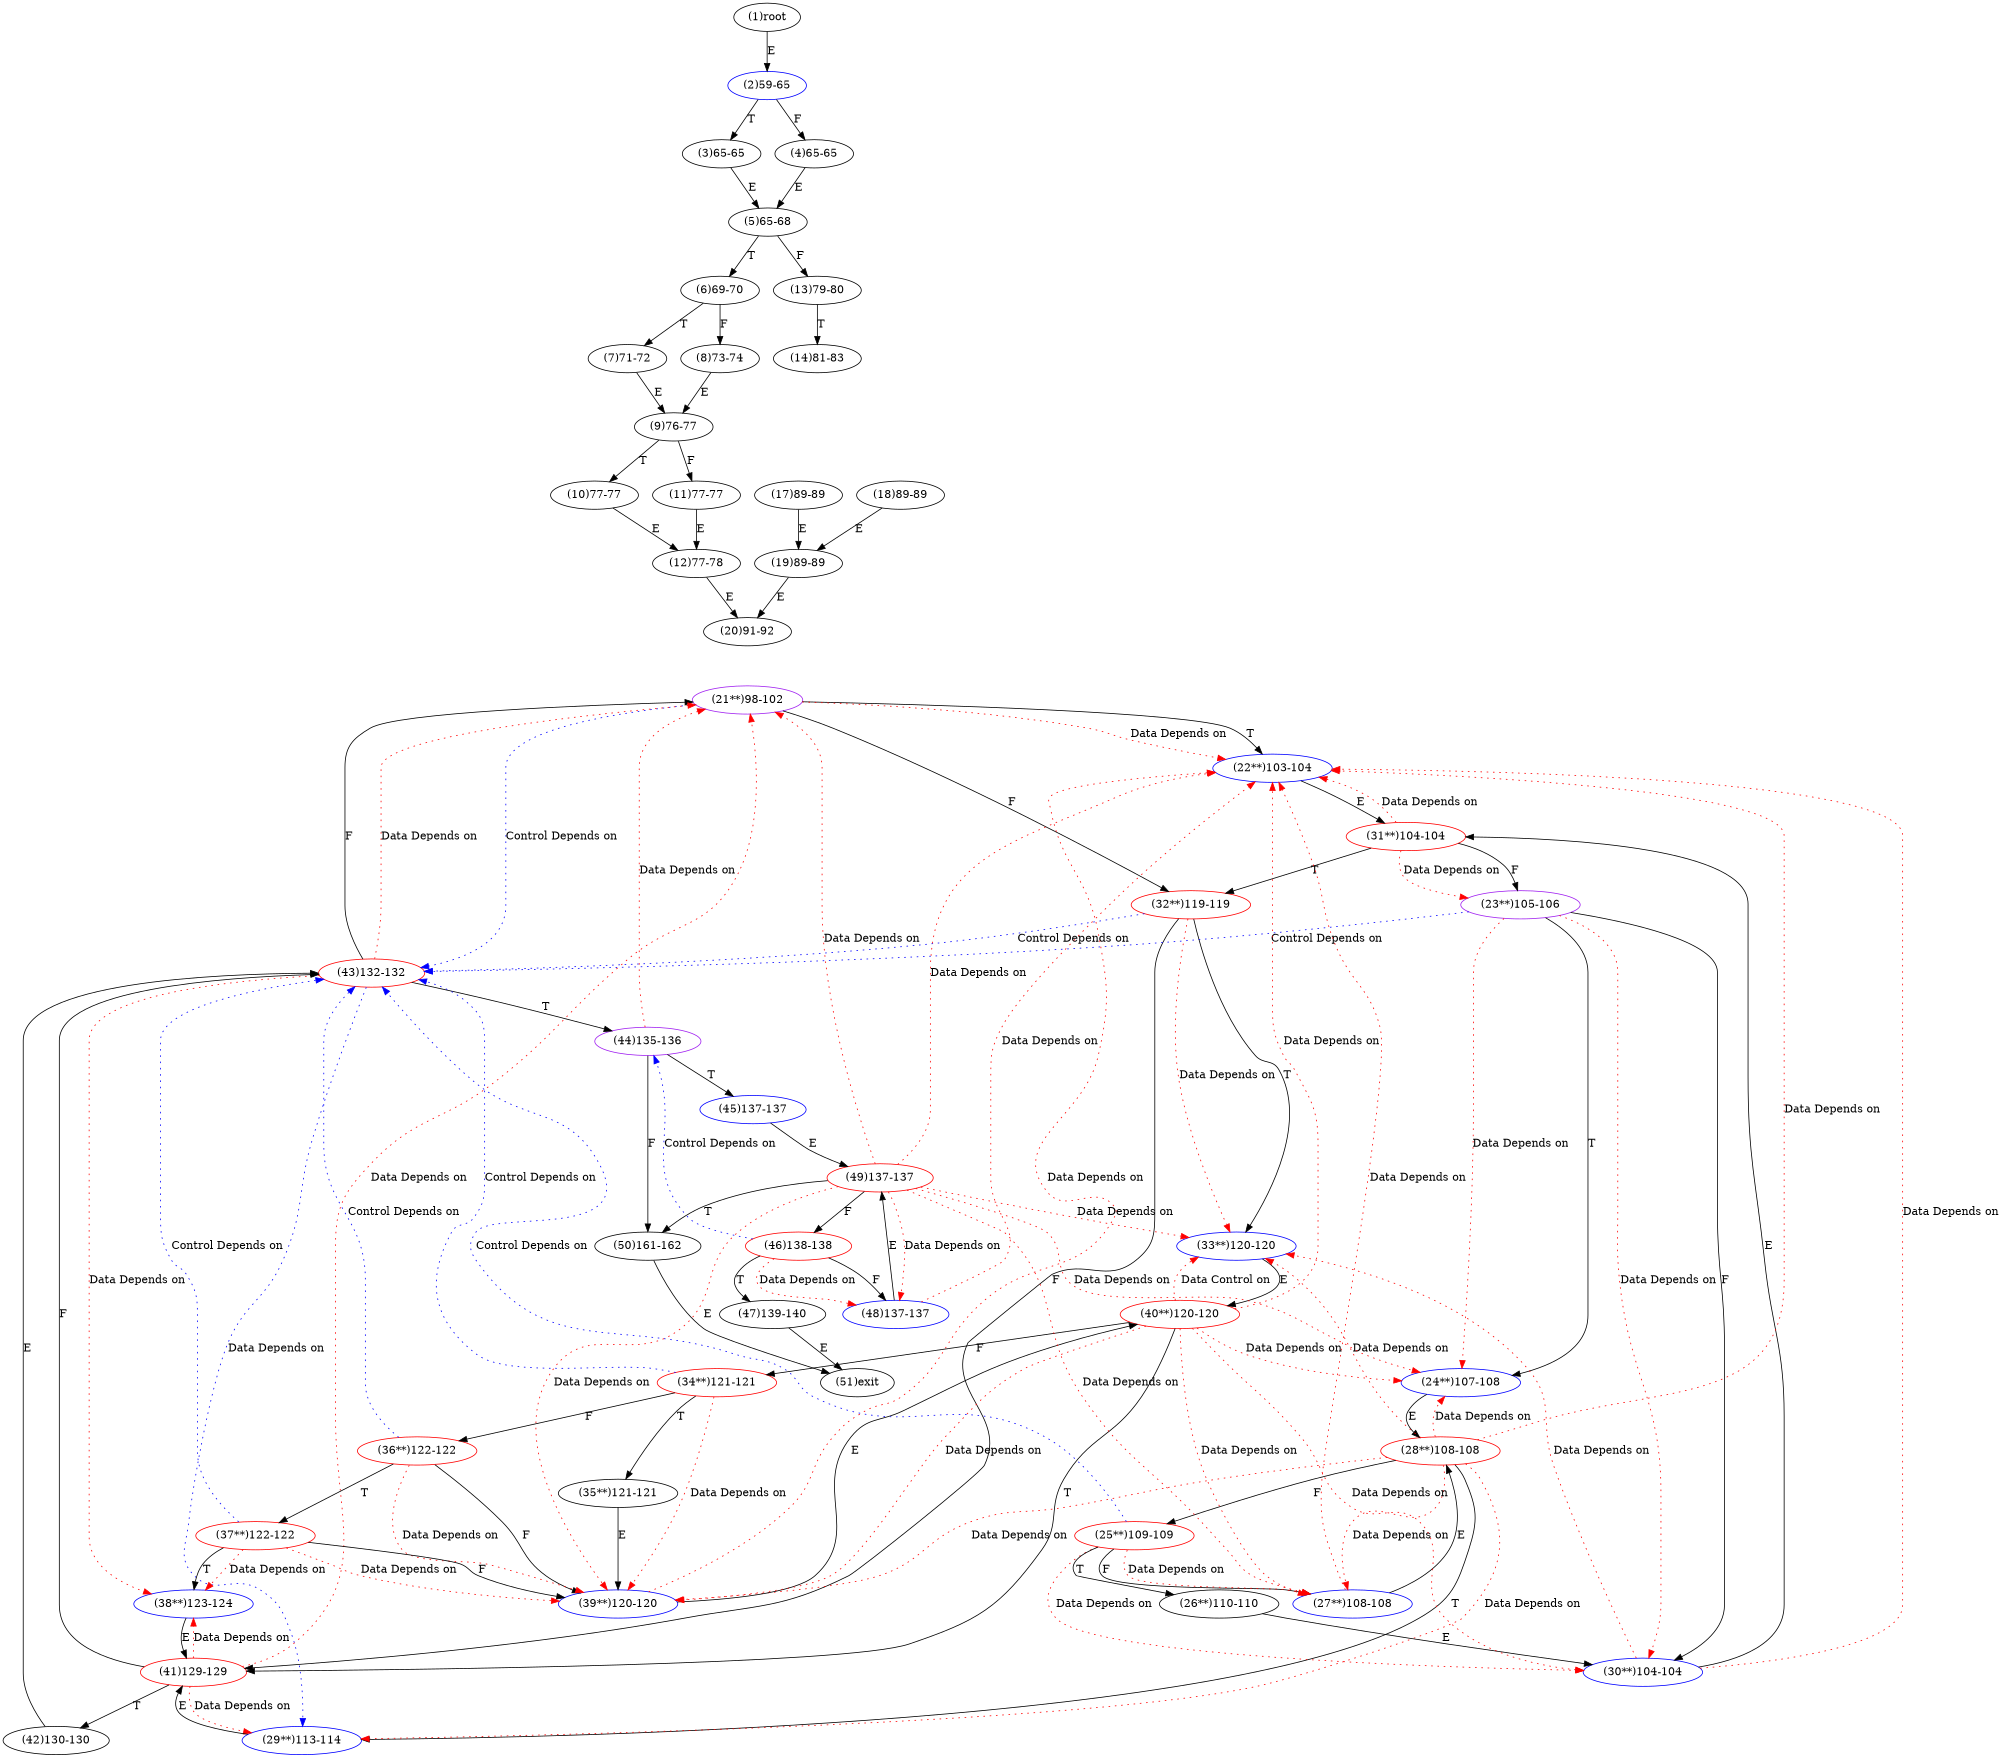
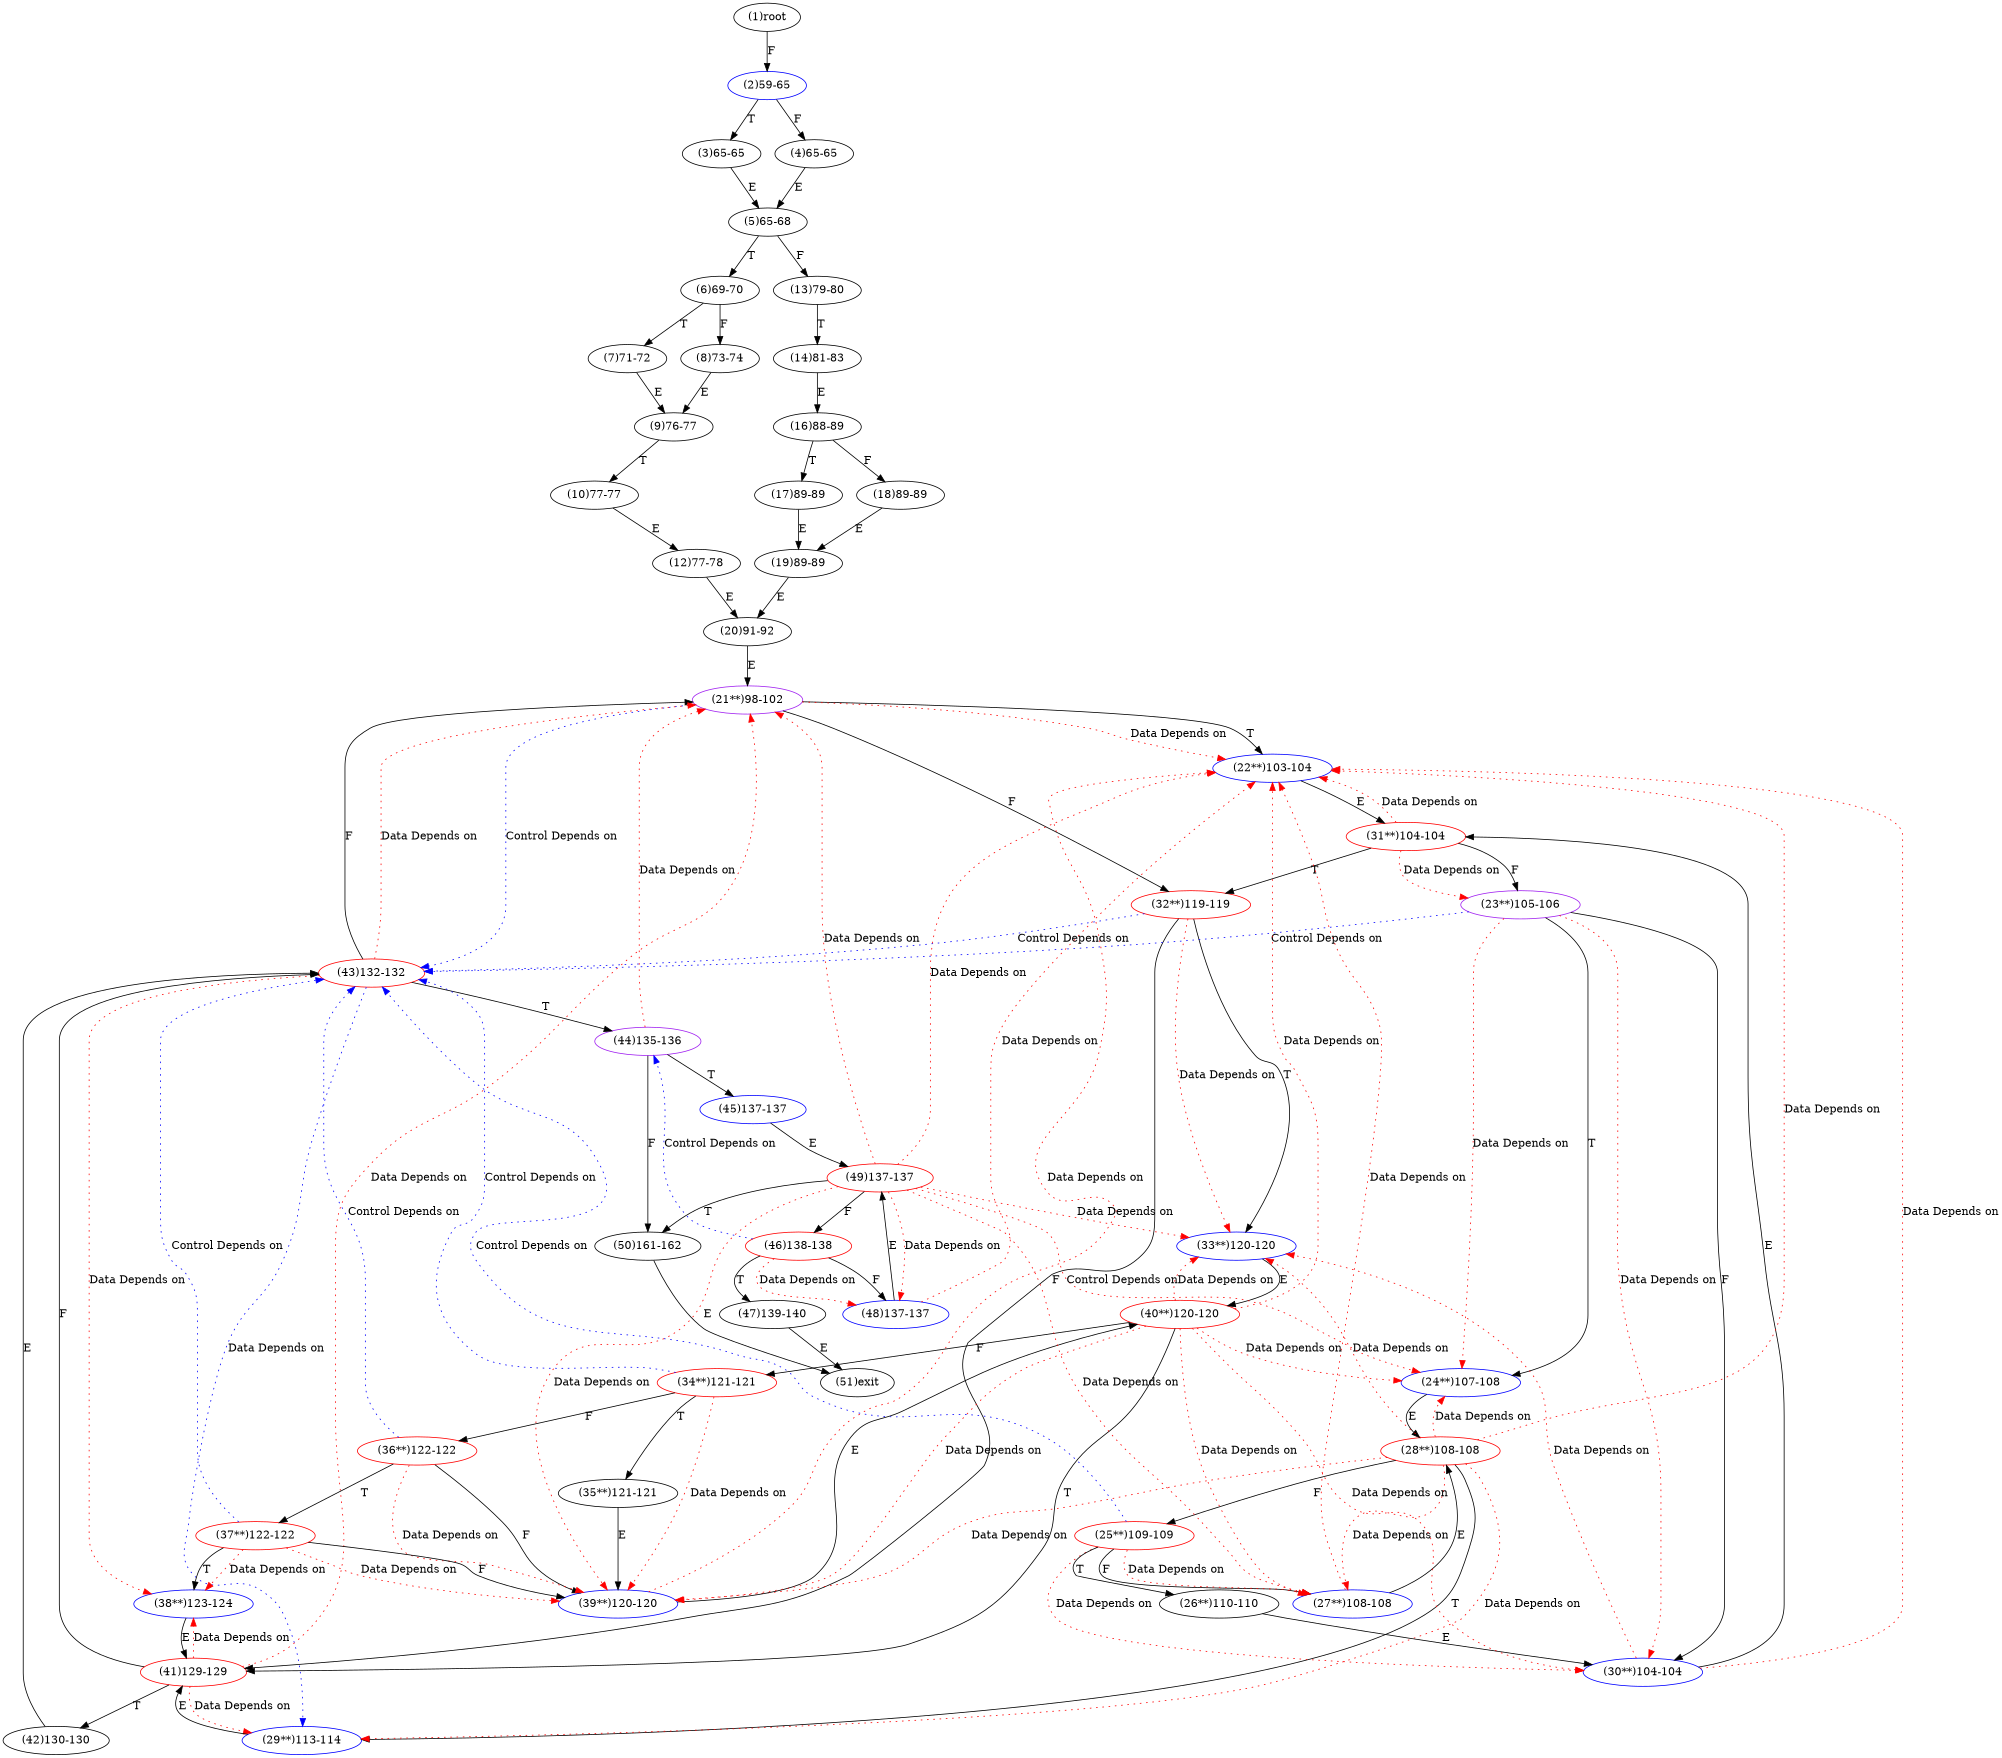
  digraph {
    n1 [label="(1)root"]
    n2 [color=blue label="(2)59-65"]
    n3 [label="(3)65-65"]
    n4 [label="(4)65-65"]
    n5 [label="(5)65-68"]
    n6 [label="(6)69-70"]
    n7 [label="(13)79-80"]
    n8 [label="(7)71-72"]
    n9 [label="(8)73-74"]
    n10 [label="(14)81-83"]
    n11 [label="(9)76-77"]
    n12 [label="(10)77-77"]
-   n13 [label="(11)77-77"]
    n14 [label="(12)77-78"]
    n15 [label="(20)91-92"]
    n16 [color=purple label="(21**)98-102"]
+   n17 [label="(16)88-89"]
    n18 [label="(17)89-89"]
    n19 [label="(18)89-89"]
    n20 [label="(19)89-89"]
    n21 [color=blue label="(22**)103-104"]
    n22 [color=red label="(32**)119-119"]
    n23 [color=red label="(43)132-132"]
    n24 [color=red label="(31**)104-104"]
    n25 [color=red label="(41)129-129"]
    n26 [color=blue label="(33**)120-120"]
    n27 [color=blue label="(29**)113-114"]
    n28 [color=blue label="(38**)123-124"]
    n29 [color=purple label="(44)135-136"]
    n30 [color=purple label="(23**)105-106"]
    n31 [color=blue label="(24**)107-108"]
    n32 [color=blue label="(30**)104-104"]
    n33 [color=red label="(28**)108-108"]
    n34 [color=red label="(25**)109-109"]
    n35 [color=blue label="(27**)108-108"]
    n36 [label="(26**)110-110"]
    n37 [color=blue label="(39**)120-120"]
    n38 [label="(42)130-130"]
    n39 [color=red label="(40**)120-120"]
    n40 [color=red label="(34**)121-121"]
    n41 [label="(35**)121-121"]
    n42 [color=red label="(36**)122-122"]
    n43 [color=red label="(37**)122-122"]
    n44 [color=blue label="(45)137-137"]
    n45 [label="(50)161-162"]
    n46 [color=red label="(46)138-138"]
    n47 [label="(47)139-140"]
    n48 [color=blue label="(48)137-137"]
    n49 [label="(51)exit"]
    n50 [color=red label="(49)137-137"]
-   n1 -> n2 [label=E]
+   n1 -> n2 [label=F]
    n2 -> n3 [label=T]
    n2 -> n4 [label=F]
    n3 -> n5 [label=E]
    n4 -> n5 [label=E]
    n5 -> n6 [label=T]
    n5 -> n7 [label=F]
    n6 -> n8 [label=T]
    n6 -> n9 [label=F]
    n7 -> n10 [label=T]
    n8 -> n11 [label=E]
    n9 -> n11 [label=E]
+   n10 -> n17 [label=E]
    n11 -> n12 [label=T]
-   n11 -> n13 [label=F]
    n12 -> n14 [label=E]
-   n13 -> n14 [label=E]
    n14 -> n15 [label=E]
+   n15 -> n16 [label=E]
    n16 -> n21 [label=T]
    n16 -> n21 [color=red label="Data Depends on" style=dotted]
    n16 -> n22 [label=F]
    n16 -> n23 [color=blue label="Control Depends on" style=dotted]
+   n17 -> n18 [label=T]
+   n17 -> n19 [label=F]
    n18 -> n20 [label=E]
    n19 -> n20 [label=E]
    n20 -> n15 [label=E]
    n21 -> n24 [label=E]
    n22 -> n23 [color=blue label="Control Depends on" style=dotted]
    n22 -> n25 [label=F]
    n22 -> n26 [label=T]
    n22 -> n26 [color=red label="Data Depends on" style=dotted]
    n23 -> n16 [label=F]
    n23 -> n16 [color=red label="Data Depends on" style=dotted]
    n23 -> n27 [color=blue label="Data Depends on" style=dotted]
    n23 -> n28 [color=red label="Data Depends on" style=dotted]
    n23 -> n29 [label=T]
    n24 -> n21 [color=red label="Data Depends on" style=dotted]
    n24 -> n22 [label=T]
    n24 -> n30 [label=F]
    n24 -> n30 [color=red label="Data Depends on" style=dotted]
    n25 -> n16 [color=red label="Data Depends on" style=dotted]
    n25 -> n23 [label=F]
    n25 -> n27 [color=red label="Data Depends on" style=dotted]
    n25 -> n28 [color=red label="Data Depends on" style=dotted]
    n25 -> n38 [label=T]
    n26 -> n39 [label=E]
    n27 -> n25 [label=E]
    n28 -> n25 [label=E]
    n29 -> n16 [color=red label="Data Depends on" style=dotted]
    n29 -> n44 [label=T]
    n29 -> n45 [label=F]
    n30 -> n23 [color=blue label="Control Depends on" style=dotted]
    n30 -> n31 [label=T]
    n30 -> n31 [color=red label="Data Depends on" style=dotted]
    n30 -> n32 [label=F]
    n30 -> n32 [color=red label="Data Depends on" style=dotted]
    n31 -> n33 [label=E]
    n32 -> n21 [color=red label="Data Depends on" style=dotted]
    n32 -> n24 [label=E]
    n32 -> n26 [color=red label="Data Depends on" style=dotted]
    n33 -> n21 [color=red label="Data Depends on" style=dotted]
    n33 -> n26 [color=red label="Data Depends on" style=dotted]
    n33 -> n27 [label=T]
    n33 -> n27 [color=red label="Data Depends on" style=dotted]
    n33 -> n31 [color=red label="Data Depends on" style=dotted]
    n33 -> n34 [label=F]
    n33 -> n35 [color=red label="Data Depends on" style=dotted]
    n33 -> n37 [color=red label="Data Depends on" style=dotted]
    n34 -> n23 [color=blue label="Control Depends on" style=dotted]
    n34 -> n32 [color=red label="Data Depends on" style=dotted]
    n34 -> n35 [label=F]
    n34 -> n35 [color=red label="Data Depends on" style=dotted]
    n34 -> n36 [label=T]
    n35 -> n21 [color=red label="Data Depends on" style=dotted]
    n35 -> n33 [label=E]
    n36 -> n32 [label=E]
    n37 -> n21 [color=red label="Data Depends on" style=dotted]
    n37 -> n39 [label=E]
    n38 -> n23 [label=E]
    n39 -> n21 [color=red label="Data Depends on" style=dotted]
    n39 -> n25 [label=T]
-   n39 -> n26 [color=red label="Data Control on" style=dotted]
+   n39 -> n26 [color=red label="Data Depends on" style=dotted]
    n39 -> n31 [color=red label="Data Depends on" style=dotted]
    n39 -> n32 [color=red label="Data Depends on" style=dotted]
    n39 -> n35 [color=red label="Data Depends on" style=dotted]
    n39 -> n37 [color=red label="Data Depends on" style=dotted]
    n39 -> n40 [label=F]
    n40 -> n23 [color=blue label="Control Depends on" style=dotted]
    n40 -> n37 [color=red label="Data Depends on" style=dotted]
    n40 -> n41 [label=T]
    n40 -> n42 [label=F]
    n41 -> n37 [label=E]
    n42 -> n23 [color=blue label="Control Depends on" style=dotted]
    n42 -> n37 [label=F]
    n42 -> n37 [color=red label="Data Depends on" style=dotted]
    n42 -> n43 [label=T]
    n43 -> n23 [color=blue label="Control Depends on" style=dotted]
    n43 -> n28 [label=T]
    n43 -> n28 [color=red label="Data Depends on" style=dotted]
    n43 -> n37 [label=F]
    n43 -> n37 [color=red label="Data Depends on" style=dotted]
    n44 -> n50 [label=E]
    n45 -> n49 [label=E]
    n46 -> n29 [color=blue label="Control Depends on" style=dotted]
    n46 -> n47 [label=T]
    n46 -> n48 [label=F]
    n46 -> n48 [color=red label="Data Depends on" style=dotted]
    n47 -> n49 [label=E]
    n48 -> n21 [color=red label="Data Depends on" style=dotted]
    n48 -> n50 [label=E]
    n50 -> n16 [color=red label="Data Depends on" style=dotted]
    n50 -> n21 [color=red label="Data Depends on" style=dotted]
    n50 -> n26 [color=red label="Data Depends on" style=dotted]
-   n50 -> n31 [color=red label="Data Depends on" style=dotted]
+   n50 -> n31 [color=red label="Control Depends on" style=dotted]
    n50 -> n35 [color=red label="Data Depends on" style=dotted]
    n50 -> n37 [color=red label="Data Depends on" style=dotted]
    n50 -> n45 [label=T]
    n50 -> n46 [label=F]
    n50 -> n48 [color=red label="Data Depends on" style=dotted]
  }
